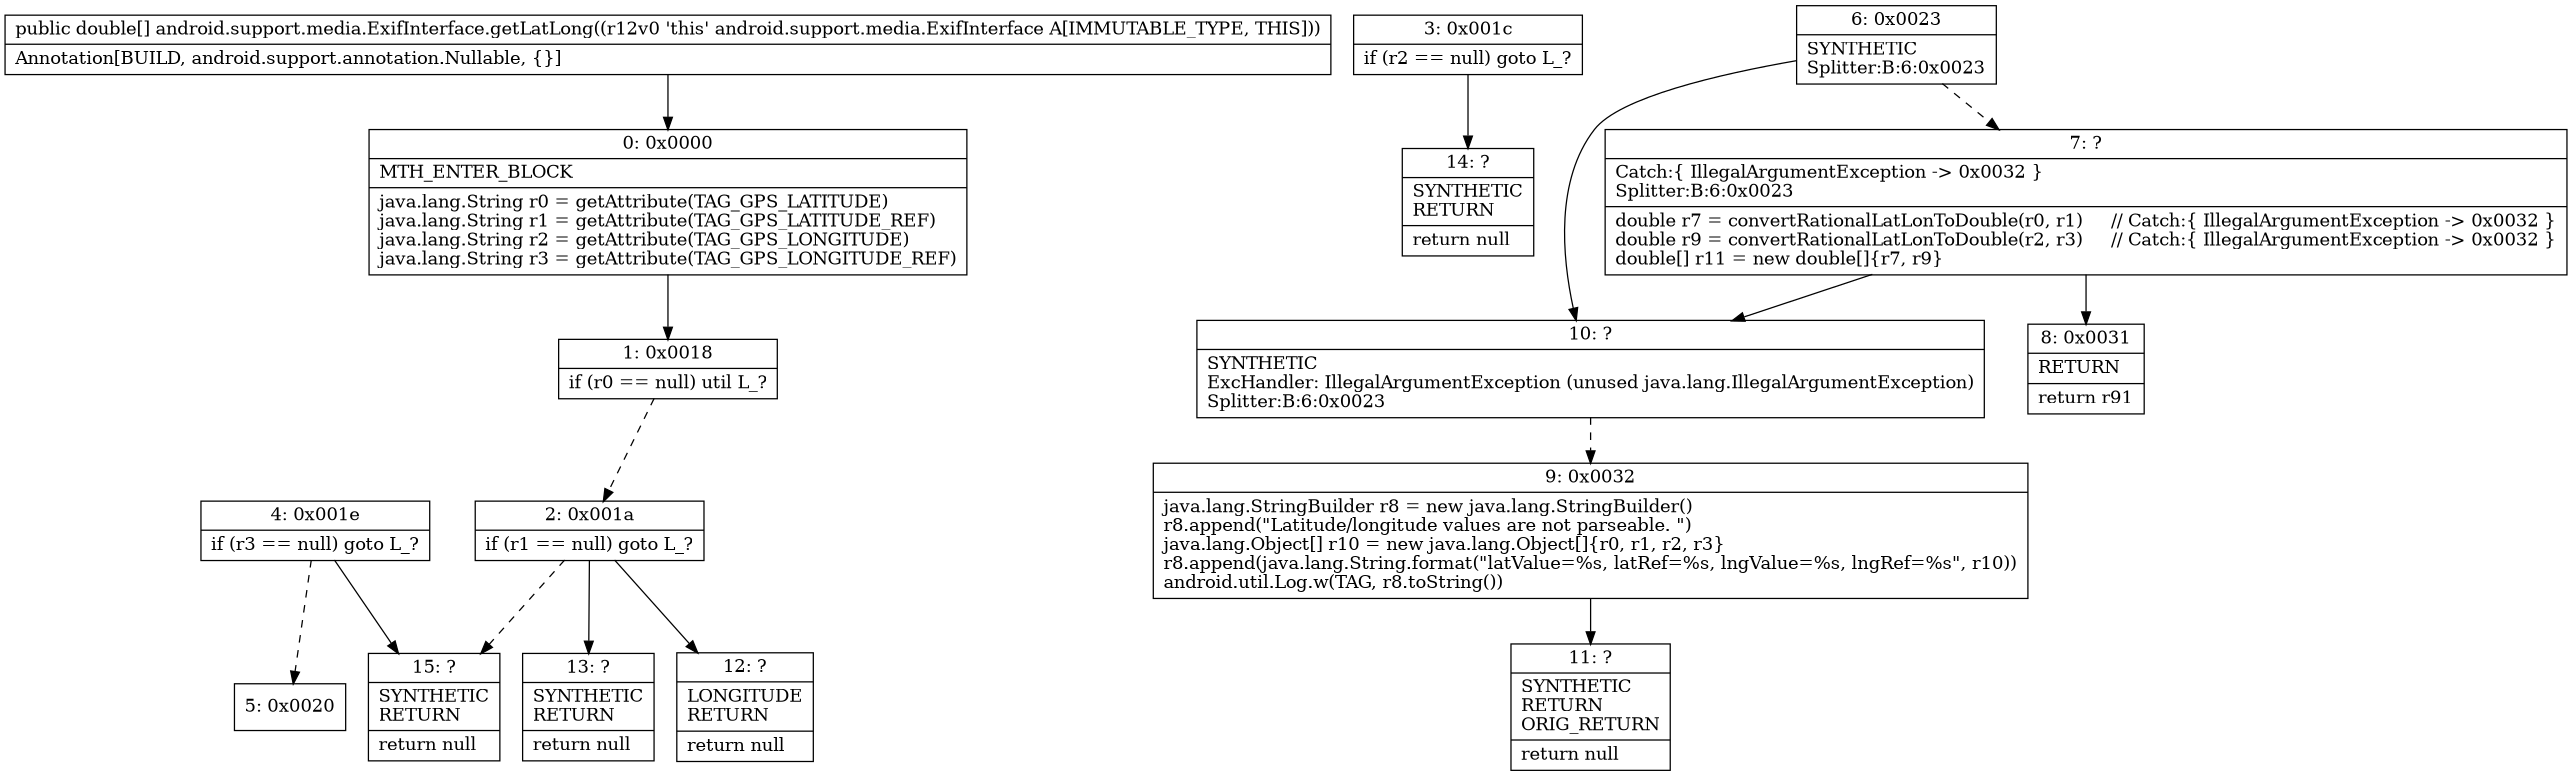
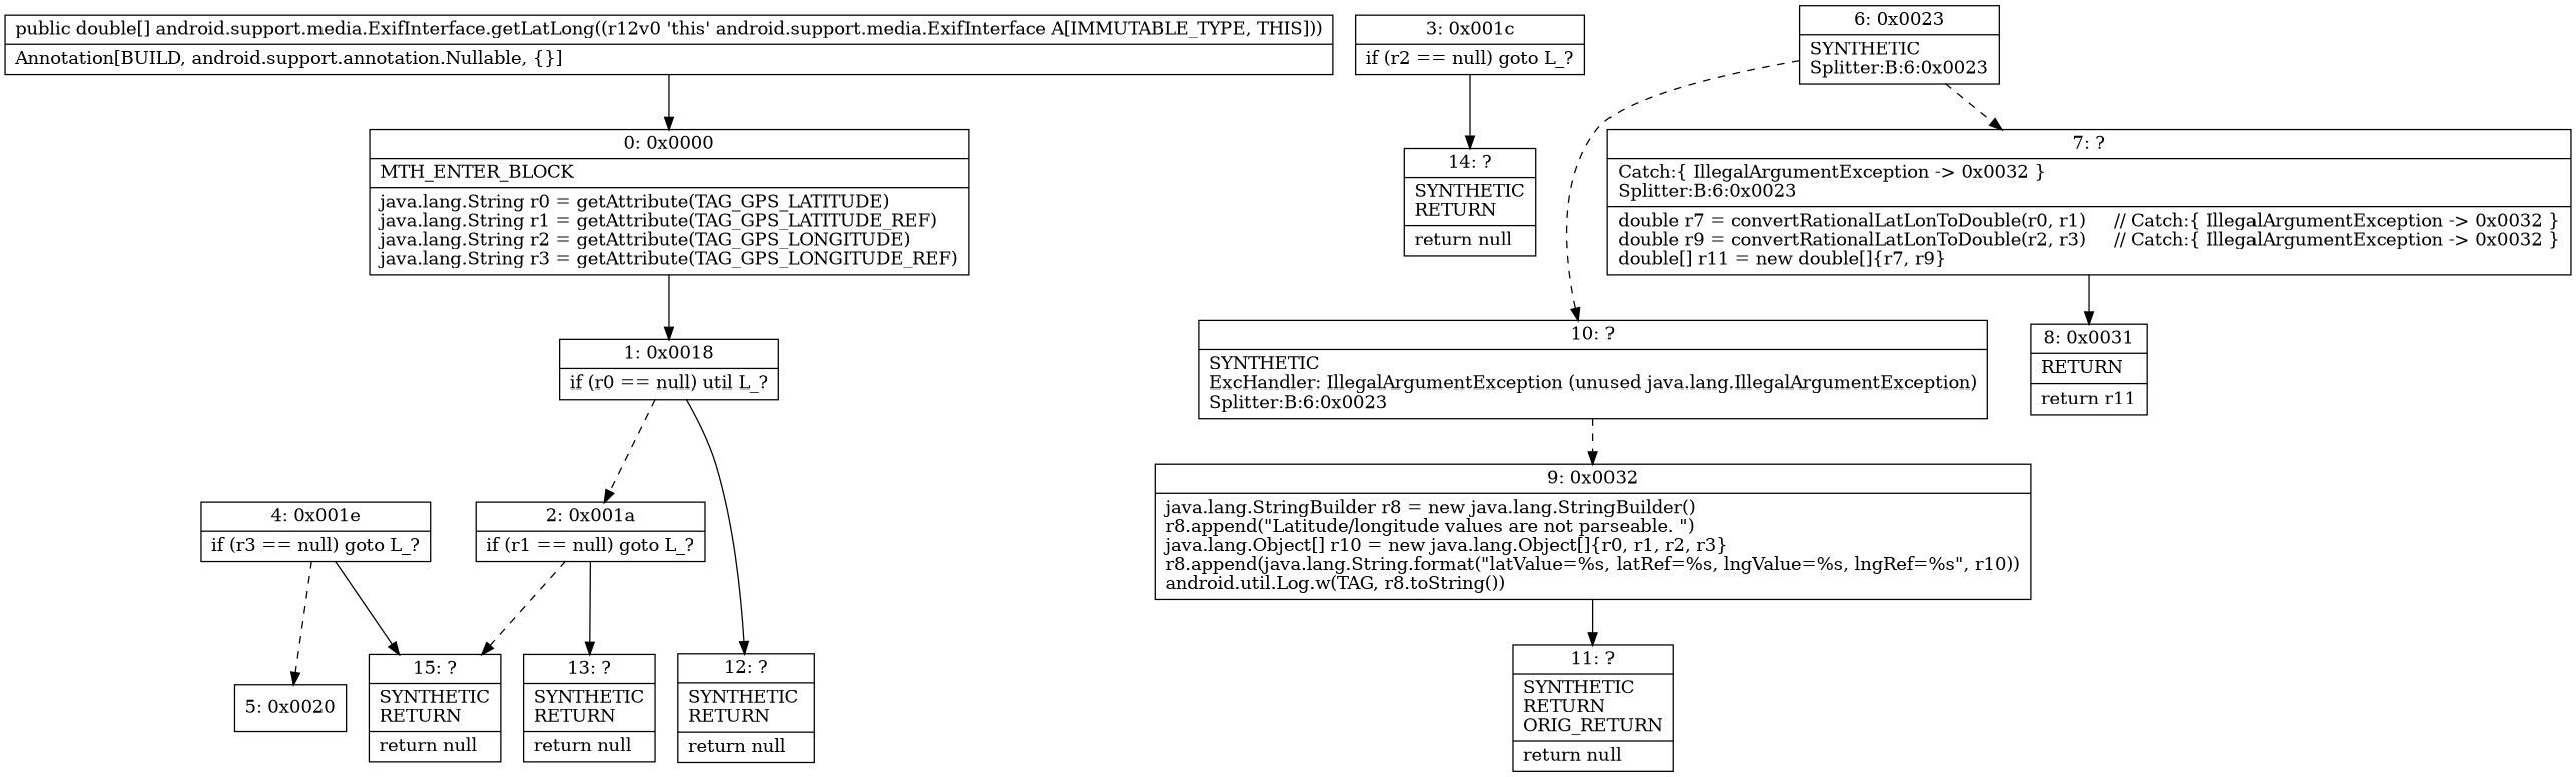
  digraph {
    node [shape=record]
    n1 [label="{0\:\ 0x0000|MTH_ENTER_BLOCK\l|java.lang.String r0 = getAttribute(TAG_GPS_LATITUDE)\ljava.lang.String r1 = getAttribute(TAG_GPS_LATITUDE_REF)\ljava.lang.String r2 = getAttribute(TAG_GPS_LONGITUDE)\ljava.lang.String r3 = getAttribute(TAG_GPS_LONGITUDE_REF)\l}"]
    n2 [label="{1\:\ 0x0018|if (r0 == null) util L_?\l}"]
    n3 [label="{2\:\ 0x001a|if (r1 == null) goto L_?\l}"]
-   n4 [label="{12\:\ ?|LONGITUDE\lRETURN\l|return null\l}"]
+   n4 [label="{12\:\ ?|SYNTHETIC\lRETURN\l|return null\l}"]
    n5 [label="{13\:\ ?|SYNTHETIC\lRETURN\l|return null\l}"]
    n6 [label="{15\:\ ?|SYNTHETIC\lRETURN\l|return null\l}"]
    n7 [label="{3\:\ 0x001c|if (r2 == null) goto L_?\l}"]
    n8 [label="{14\:\ ?|SYNTHETIC\lRETURN\l|return null\l}"]
    n9 [label="{4\:\ 0x001e|if (r3 == null) goto L_?\l}"]
    n10 [label="{5\:\ 0x0020}"]
    n11 [label="{6\:\ 0x0023|SYNTHETIC\lSplitter:B:6:0x0023\l}"]
    n12 [label="{7\:\ ?|Catch:\{ IllegalArgumentException \-\> 0x0032 \}\lSplitter:B:6:0x0023\l|double r7 = convertRationalLatLonToDouble(r0, r1)     \/\/ Catch:\{ IllegalArgumentException \-\> 0x0032 \}\ldouble r9 = convertRationalLatLonToDouble(r2, r3)     \/\/ Catch:\{ IllegalArgumentException \-\> 0x0032 \}\ldouble[] r11 = new double[]\{r7, r9\}\l}"]
    n13 [label="{10\:\ ?|SYNTHETIC\lExcHandler: IllegalArgumentException (unused java.lang.IllegalArgumentException)\lSplitter:B:6:0x0023\l}"]
-   n14 [label="{8\:\ 0x0031|RETURN\l|return r91\l}"]
+   n14 [label="{8\:\ 0x0031|RETURN\l|return r11\l}"]
    n15 [label="{9\:\ 0x0032|java.lang.StringBuilder r8 = new java.lang.StringBuilder()\lr8.append(\"Latitude\/longitude values are not parseable. \")\ljava.lang.Object[] r10 = new java.lang.Object[]\{r0, r1, r2, r3\}\lr8.append(java.lang.String.format(\"latValue=%s, latRef=%s, lngValue=%s, lngRef=%s\", r10))\landroid.util.Log.w(TAG, r8.toString())\l}"]
    n16 [label="{11\:\ ?|SYNTHETIC\lRETURN\lORIG_RETURN\l|return null\l}"]
    n17 [label="{public double[] android.support.media.ExifInterface.getLatLong((r12v0 'this' android.support.media.ExifInterface A[IMMUTABLE_TYPE, THIS]))  | Annotation[BUILD, android.support.annotation.Nullable, \{\}]\l}"]
    n1 -> n2
    n2 -> n3 [style=dashed]
-   n3 -> n4
+   n2 -> n4
    n3 -> n5
    n3 -> n6 [style=dashed]
    n7 -> n8
    n9 -> n6
    n9 -> n10 [style=dashed]
    n11 -> n12 [style=dashed]
-   n11 -> n13
-   n12 -> n13
+   n11 -> n13 [style=dashed]
    n12 -> n14
    n13 -> n15 [style=dashed]
    n15 -> n16
    n17 -> n1
  }
